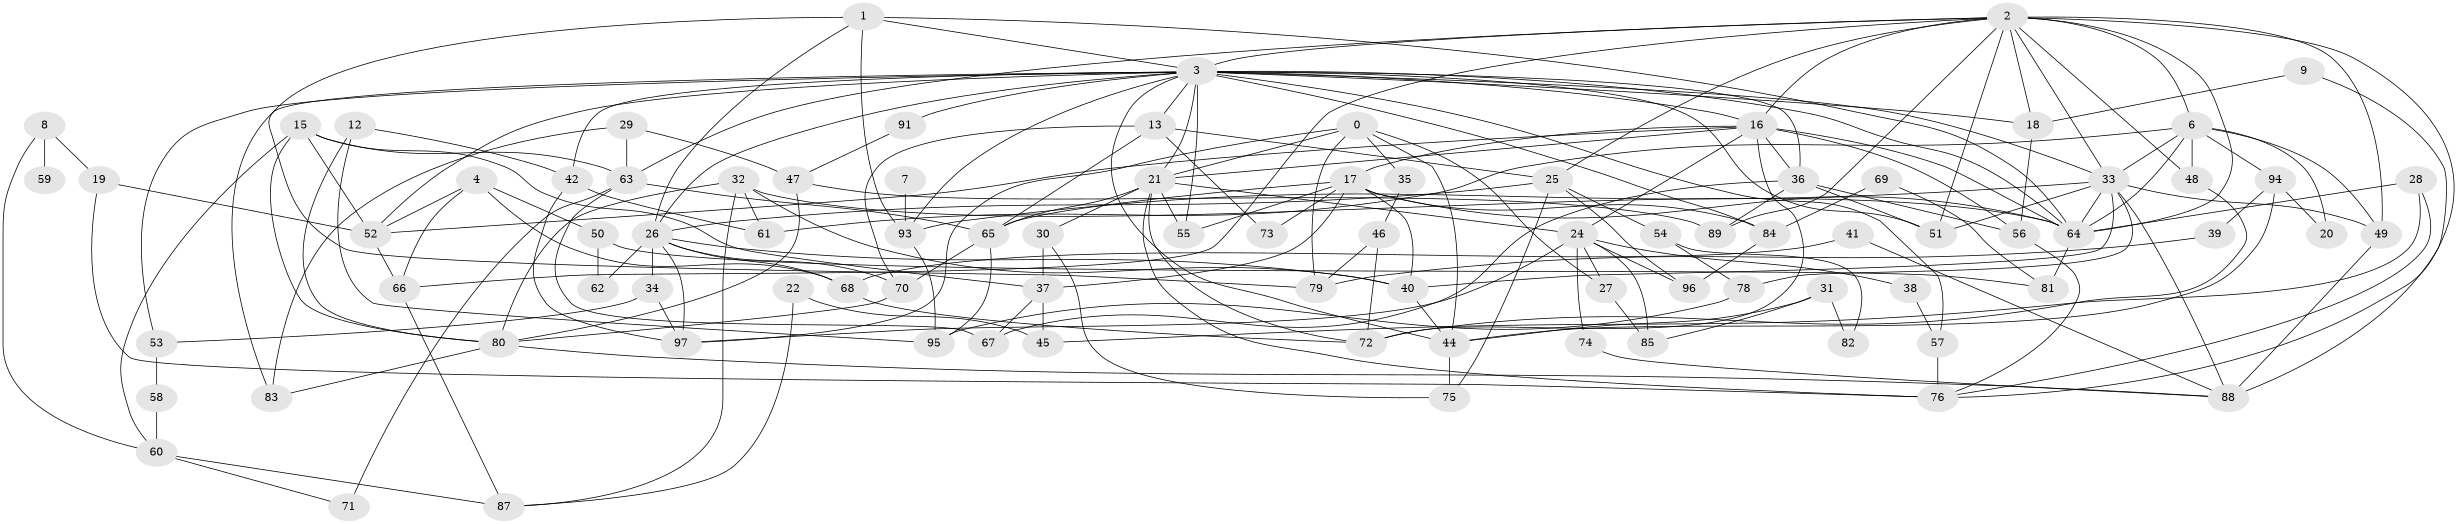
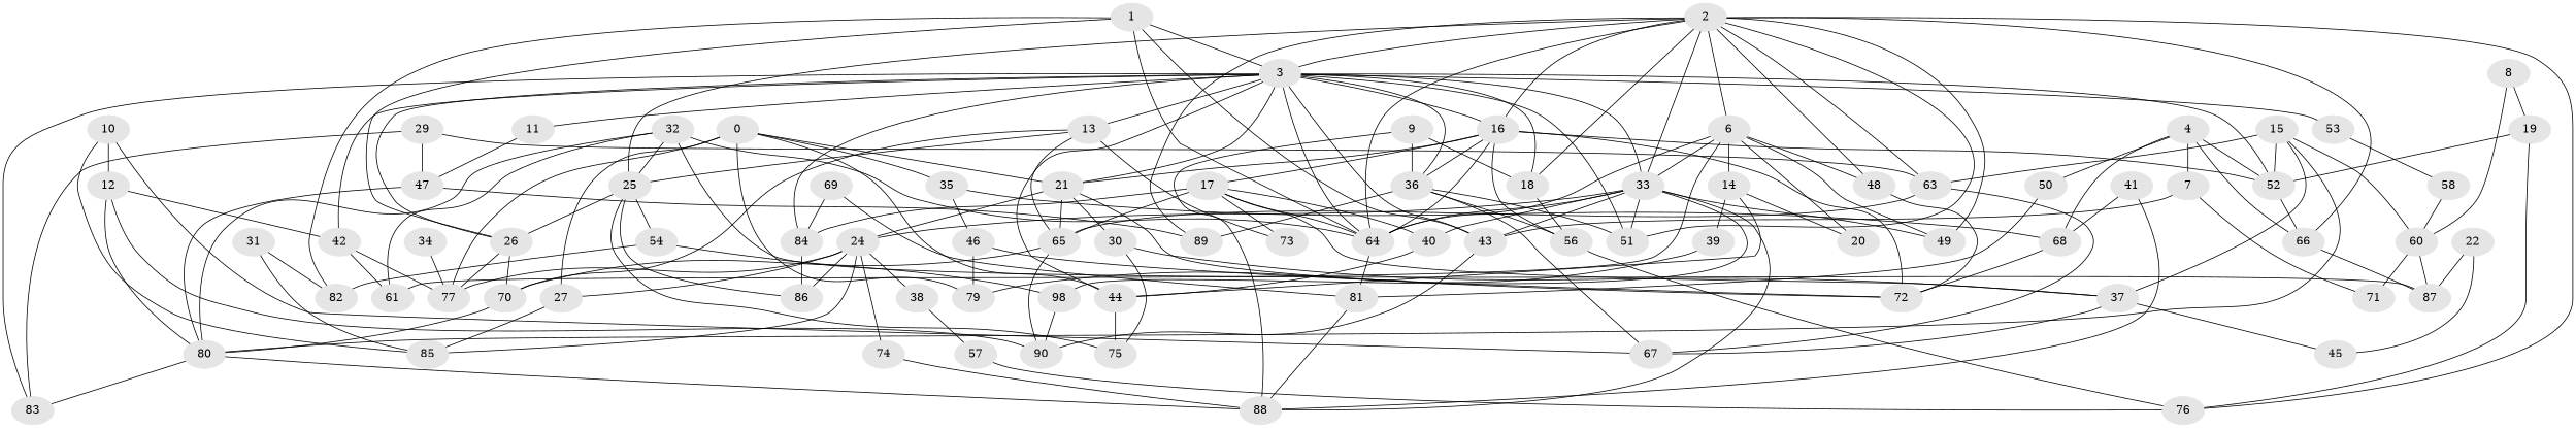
  graph {
    node [color=gray90 style=filled]
    edge [weight=1.0]
    1
    3
    26
-   43 [label=93]
+   43
    64
    82
    16
    18
    33
    51
-   11 [label=91]
+   11
    13
    21
    36
    42
    44
    52
    53
-   55
    57
    83
    84
-   77 [label=97]
+   77
    70
    40
    34
-   62
-   90 [label=95]
+   90
    81
    2
    6
    25
    48
    49
    63
    66
    76
    89
-   14 [label=94]
+   14
    20
    61
    17
    24
    56
    72
-   86 [label=96]
+   86
    54
    75
    88
-   78
+   78 [label=98]
    67
    65
    87
    47
    73
    30
    58
    4
    7
    50
    68
    71
    n63 [label=0]
    27
    35
    79
    85
    46
    39
    8
    19
-   59
    60
    9
+   10
    12
    80
    15
    37
    45
    38
    74
    22
-   28
    29
    31
    32
    41
    69
    1 -- 3
    1 -- 26
    1 -- 43
    1 -- 64
-   1 -- 79
+   1 -- 82
    3 -- 26
    3 -- 43
    3 -- 64
    3 -- 16
    3 -- 18
    3 -- 33 [weight=2.0]
    3 -- 51
    3 -- 11
    3 -- 13 [weight=3.0]
    3 -- 21
    3 -- 36
    3 -- 42
    3 -- 44
    3 -- 52
    3 -- 53
-   3 -- 55
-   3 -- 57
    3 -- 83
    3 -- 84
    26 -- 77
    26 -- 70
-   26 -- 40
-   26 -- 34 [weight=2.0]
-   26 -- 62
    43 -- 90
    64 -- 81
    16 -- 64 [weight=2.0]
    16 -- 21
    16 -- 36
    16 -- 52
    16 -- 17
-   16 -- 24
+   33 -- 24
    16 -- 56
    16 -- 72
    18 -- 56
    33 -- 43
    33 -- 64
    33 -- 51 [weight=2.0]
    33 -- 40
    33 -- 49
    33 -- 88
    33 -- 78
    11 -- 47
    13 -- 70
    13 -- 25
    13 -- 65
    13 -- 73
-   21 -- 55
-   21 -- 76 [weight=2.0]
    21 -- 24
    21 -- 72
    21 -- 65
    21 -- 30
    36 -- 51
    36 -- 89
    36 -- 56
    36 -- 67
    42 -- 77
    42 -- 61
    44 -- 75
    52 -- 66
    53 -- 58
    57 -- 76
    84 -- 86
    70 -- 80
    40 -- 44
-   34 -- 53
    34 -- 77
-   49 -- 88
+   81 -- 88
    2 -- 3 [weight=2.0]
    2 -- 64
    2 -- 16
    2 -- 18
    2 -- 33
    2 -- 51
    2 -- 6
    2 -- 25
    2 -- 48
    2 -- 49 [weight=2.0]
    2 -- 63
    2 -- 66
    2 -- 76
    2 -- 89
    6 -- 64
    6 -- 33
    6 -- 48
    6 -- 49 [weight=2.0]
    6 -- 14
    6 -- 20
    6 -- 61
    25 -- 26
    25 -- 86
    25 -- 54
    25 -- 75
    48 -- 72
    63 -- 67
    63 -- 65
    66 -- 87
    14 -- 44
    14 -- 20
    14 -- 39
    17 -- 64
-   17 -- 55
    17 -- 84
    17 -- 40
    17 -- 65
    17 -- 73
    17 -- 37
    24 -- 77
    24 -- 86
    24 -- 27
    24 -- 85
    24 -- 38
    24 -- 74
    56 -- 76
    54 -- 82
    54 -- 78
    78 -- 90
    65 -- 70
    65 -- 90
    47 -- 89
    47 -- 80
    30 -- 75
    30 -- 37
    58 -- 60
    4 -- 52
    4 -- 66
+   4 -- 7
    4 -- 50
    4 -- 68
    7 -- 43
-   63 -- 71
-   50 -- 62
+   7 -- 71
    50 -- 81
    68 -- 72
    n63 -- 21
    n63 -- 44
    n63 -- 77
    n63 -- 27
    n63 -- 35
    n63 -- 79
    27 -- 85
-   26 -- 68
+   35 -- 68
    35 -- 46
    46 -- 72
    46 -- 79
    39 -- 79
    8 -- 19
-   8 -- 59
    8 -- 60
    19 -- 52
    19 -- 76
    60 -- 87
    60 -- 71
    9 -- 18
+   9 -- 36
    9 -- 88
+   10 -- 67
+   10 -- 85
+   10 -- 12
    12 -- 42
    12 -- 90
    12 -- 80
    80 -- 83
    80 -- 88
    15 -- 52
    15 -- 63
    15 -- 60
    15 -- 80
    15 -- 37
    37 -- 67
    37 -- 45
    38 -- 57
    74 -- 88
    22 -- 87
    22 -- 45
-   28 -- 64
-   28 -- 76
-   28 -- 45
    29 -- 83
    29 -- 63
    29 -- 47
    31 -- 82
-   31 -- 44
    31 -- 85
    32 -- 64
-   32 -- 40
+   32 -- 25
    32 -- 61
    32 -- 87
    32 -- 80
    41 -- 88
    41 -- 68
    69 -- 84
    69 -- 81
  }
